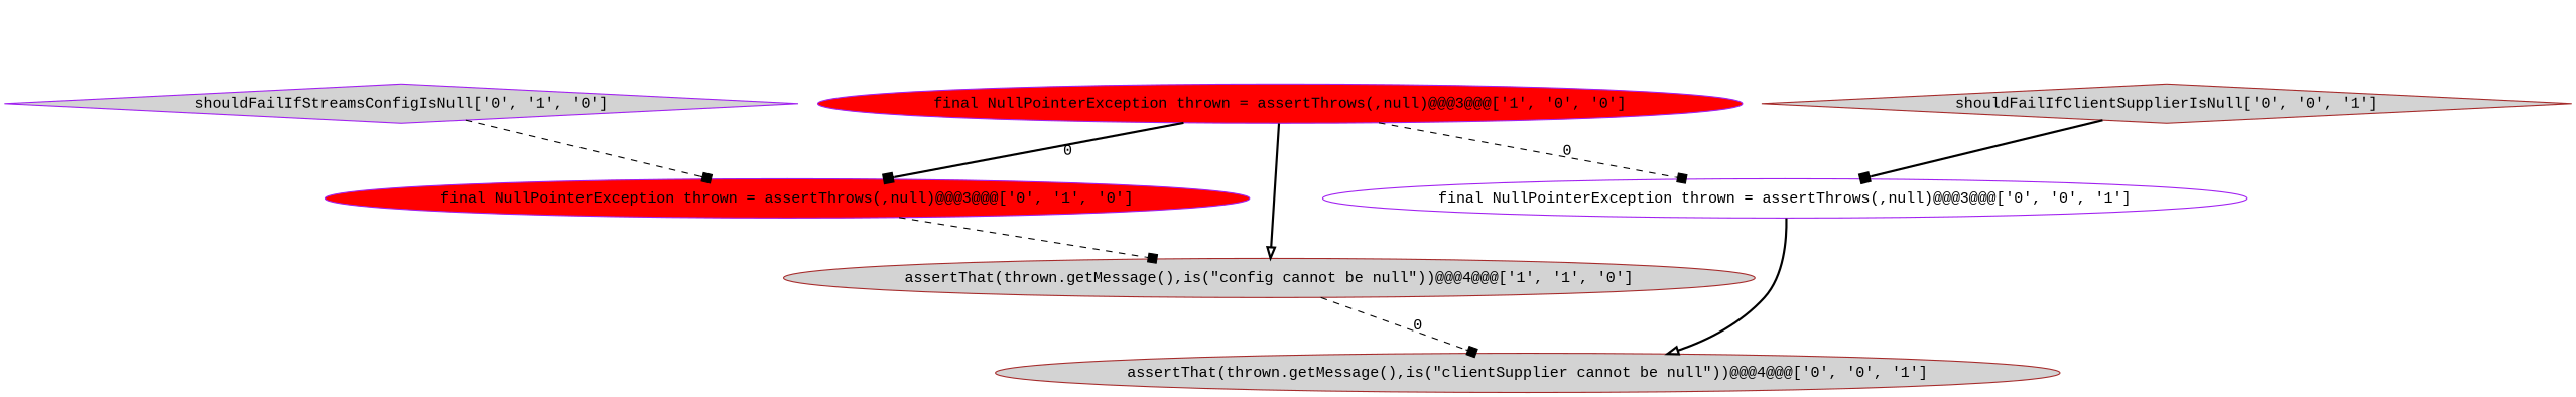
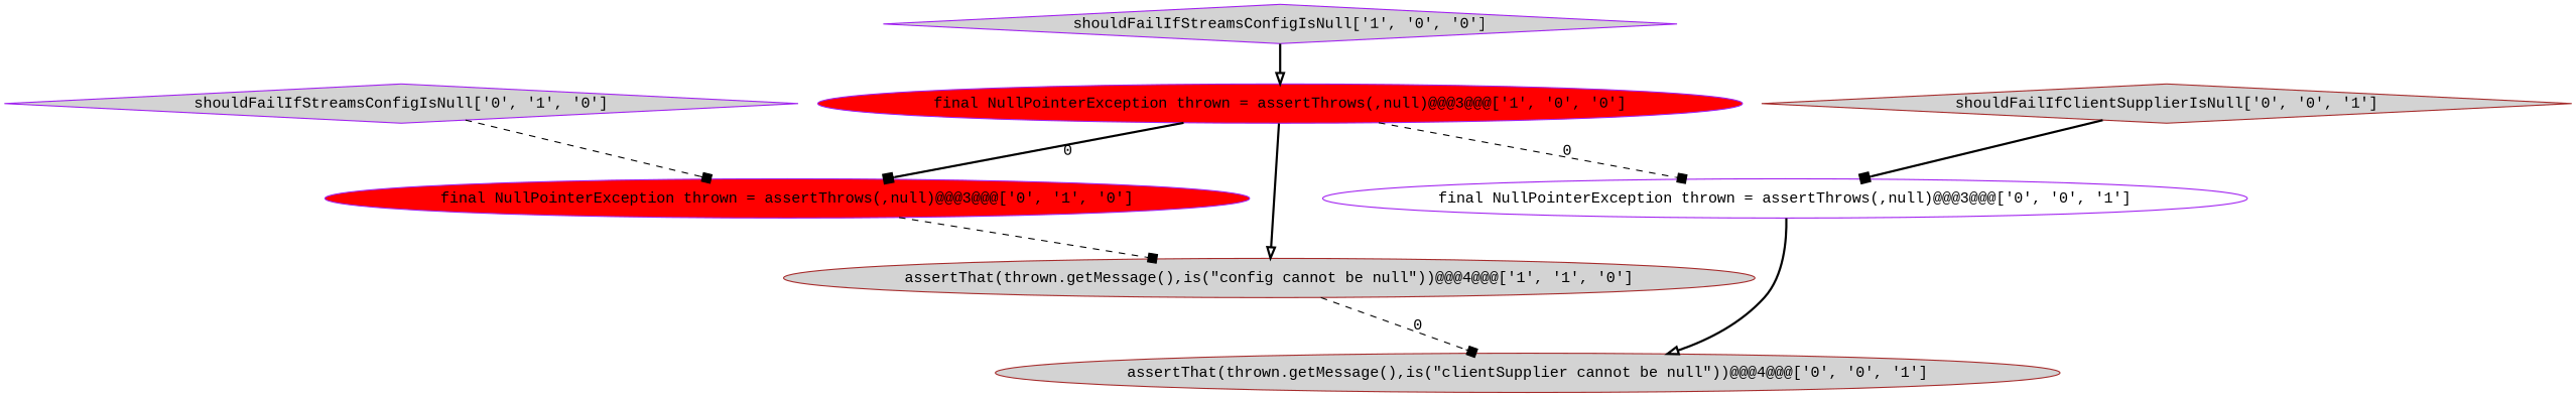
  digraph {
    fontname="Liberation Mono"
    node [fillcolor=lightgray shape=ellipse style=filled color=purple fontname="Liberation Mono"]
    edge [style=bold arrowhead=box fontname="Liberation Mono"]
    n1 [fillcolor=red label="final NullPointerException thrown = assertThrows(,null)@@@3@@@['0', '1', '0']"]
    n2 [label="assertThat(thrown.getMessage(),is(\"config cannot be null\"))@@@4@@@['1', '1', '0']" color=brown]
    n3 [fillcolor=red label="final NullPointerException thrown = assertThrows(,null)@@@3@@@['1', '0', '0']"]
    n4 [fillcolor=white label="final NullPointerException thrown = assertThrows(,null)@@@3@@@['0', '0', '1']"]
    n5 [label="shouldFailIfStreamsConfigIsNull['0', '1', '0']" shape=diamond]
+   n6 [label="shouldFailIfStreamsConfigIsNull['1', '0', '0']" shape=diamond]
    n7 [label="shouldFailIfClientSupplierIsNull['0', '0', '1']" shape=diamond color=brown]
    n8 [label="assertThat(thrown.getMessage(),is(\"clientSupplier cannot be null\"))@@@4@@@['0', '0', '1']" color=brown]
    n1 -> n2 [style=dashed]
    n2 -> n8 [label=0 style=dashed]
    n3 -> n1 [label=0]
    n3 -> n2 [arrowhead=onormal]
    n3 -> n4 [label=0 style=dashed]
    n4 -> n8 [arrowhead=onormal]
    n5 -> n1 [style=dashed]
+   n6 -> n3 [arrowhead=onormal]
    n7 -> n4
  }
